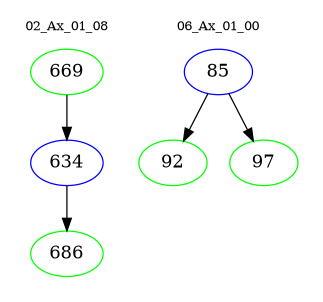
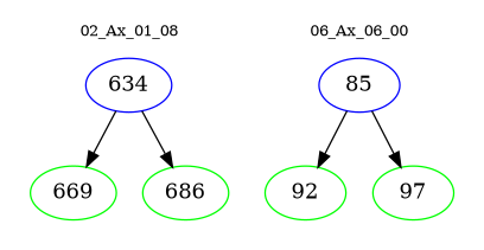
  digraph {
    node [color=green]
    edge [color=black]
    n1 [color=blue label=634]
    n2 [label=669]
    n3 [label=686]
    n4 [color=blue label=85]
    n5 [label=92]
    n6 [label=97]
    subgraph cluster_1 {
      color=white
      fontsize=10
      label="02_Ax_01_08"
      n1
      n2
      n3
    }
    subgraph cluster_2 {
      color=white
      fontsize=10
-     label="06_Ax_01_00"
+     label="06_Ax_06_00"
      n4
      n5
      n6
    }
-   n2 -> n1
+   n1 -> n2
    n1 -> n3
    n4 -> n5
    n4 -> n6
  }
